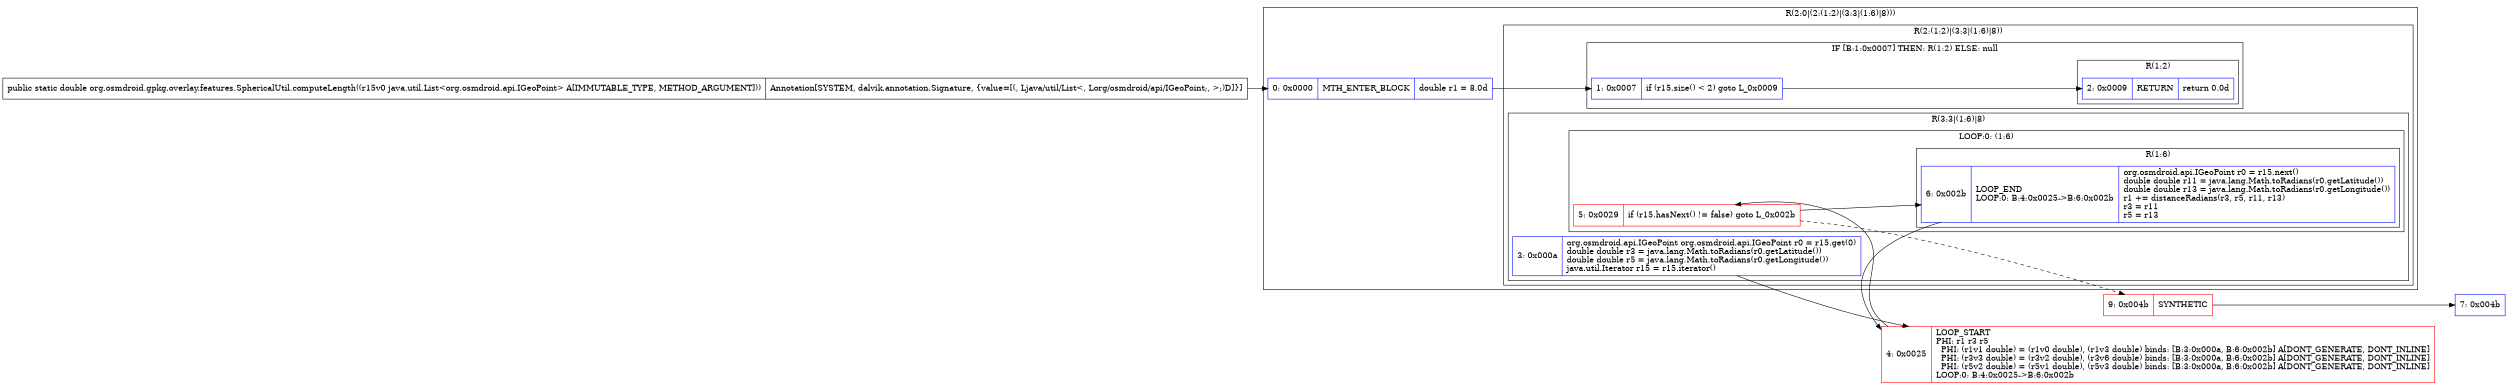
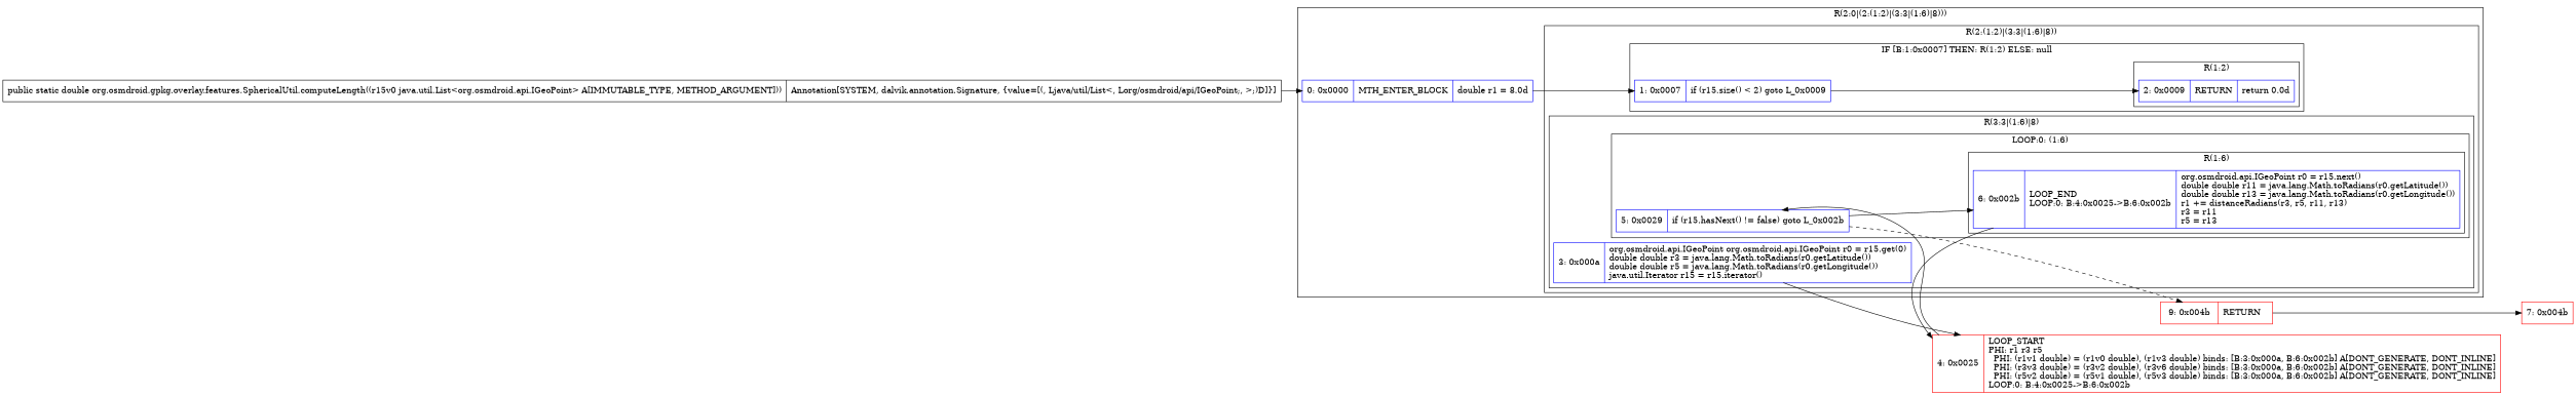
  digraph {
    rankdir=LR
    node [color=blue shape=record]
    n1 [label="{2\:\ 0x0009|RETURN\l|return 0.0d\l}"]
    n2 [label="{1\:\ 0x0007|if (r15.size() \< 2) goto L_0x0009\l}"]
    n3 [label="{6\:\ 0x002b|LOOP_END\lLOOP:0: B:4:0x0025\-\>B:6:0x002b\l|org.osmdroid.api.IGeoPoint r0 = r15.next()\ldouble double r11 = java.lang.Math.toRadians(r0.getLatitude())\ldouble double r13 = java.lang.Math.toRadians(r0.getLongitude())\lr1 += distanceRadians(r3, r5, r11, r13)\lr3 = r11\lr5 = r13\l}"]
-   n4 [color=red label="{5\:\ 0x0029|if (r15.hasNext() != false) goto L_0x002b\l}"]
+   n4 [label="{5\:\ 0x0029|if (r15.hasNext() != false) goto L_0x002b\l}"]
    n5 [label="{3\:\ 0x000a|org.osmdroid.api.IGeoPoint org.osmdroid.api.IGeoPoint r0 = r15.get(0)\ldouble double r3 = java.lang.Math.toRadians(r0.getLatitude())\ldouble double r5 = java.lang.Math.toRadians(r0.getLongitude())\ljava.util.Iterator r15 = r15.iterator()\l}"]
    n6 [label="{0\:\ 0x0000|MTH_ENTER_BLOCK\l|double r1 = 8.0d\l}"]
    n7 [color=red label="{4\:\ 0x0025|LOOP_START\lPHI: r1 r3 r5 \l  PHI: (r1v1 double) = (r1v0 double), (r1v3 double) binds: [B:3:0x000a, B:6:0x002b] A[DONT_GENERATE, DONT_INLINE]\l  PHI: (r3v3 double) = (r3v2 double), (r3v6 double) binds: [B:3:0x000a, B:6:0x002b] A[DONT_GENERATE, DONT_INLINE]\l  PHI: (r5v2 double) = (r5v1 double), (r5v3 double) binds: [B:3:0x000a, B:6:0x002b] A[DONT_GENERATE, DONT_INLINE]\lLOOP:0: B:4:0x0025\-\>B:6:0x002b\l}"]
-   n8 [color=red label="{9\:\ 0x004b|SYNTHETIC\l}"]
-   n9 [label="{7\:\ 0x004b}"]
+   n8 [color=red label="{9\:\ 0x004b|RETURN\l}"]
+   n9 [color=red label="{7\:\ 0x004b}"]
    n10 [label="{public static double org.osmdroid.gpkg.overlay.features.SphericalUtil.computeLength((r15v0 java.util.List\<org.osmdroid.api.IGeoPoint\> A[IMMUTABLE_TYPE, METHOD_ARGUMENT]))  | Annotation[SYSTEM, dalvik.annotation.Signature, \{value=[(, Ljava\/util\/List\<, Lorg\/osmdroid\/api\/IGeoPoint;, \>;)D]\}]\l}" color=""]
    subgraph cluster_1 {
      label="R(2:0|(2:(1:2)|(3:3|(1:6)|8)))"
      n6
      subgraph cluster_2 {
        label="R(2:(1:2)|(3:3|(1:6)|8))"
        subgraph cluster_3 {
          label="IF [B:1:0x0007] THEN: R(1:2) ELSE: null"
          n2
          subgraph cluster_4 {
            label="R(1:2)"
            n1
          }
        }
        subgraph cluster_5 {
          label="R(3:3|(1:6)|8)"
          n5
          subgraph cluster_6 {
            label="LOOP:0: (1:6)"
            n4
            subgraph cluster_7 {
              label="R(1:6)"
              n3
            }
          }
        }
      }
    }
    n2 -> n1
    n3 -> n7
    n4 -> n3
    n4 -> n8 [style=dashed]
    n5 -> n7
    n6 -> n2
    n7 -> n4
    n8 -> n9
    n10 -> n6
  }
